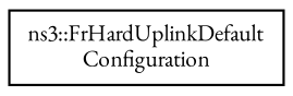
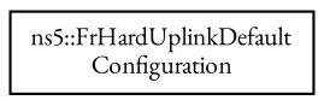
  digraph {
    rankdir=LR
    fontname="EB Garamond"
-   n1 [color=black fillcolor=white fontname="EB Garamond" fontsize=10 height=0.2 label="ns3::FrHardUplinkDefault\lConfiguration" shape=record style=filled width=0.4]
+   n1 [color=black fillcolor=white fontname="EB Garamond" fontsize=10 height=0.2 label="ns5::FrHardUplinkDefault\lConfiguration" shape=record style=filled width=0.4]
  }
